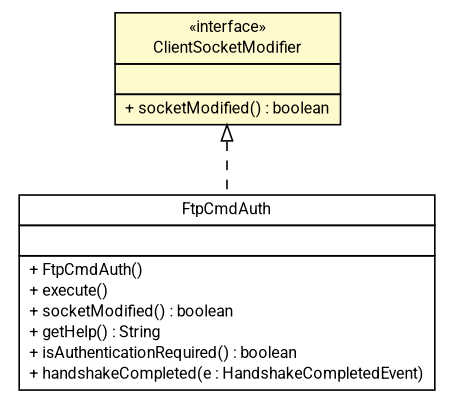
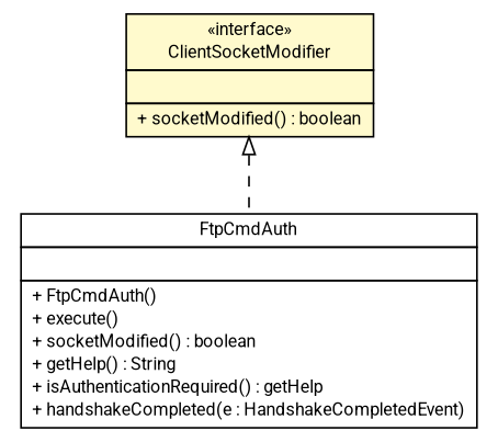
  digraph {
    nodesep=0.25
    ranksep=0.5
    fontname=Roboto
    node [fontcolor=black fontname=Roboto fontsize=10.0 shape=plaintext]
    n1 [label=<<table title="com.apporiented.hermesftp.cmd.ClientSocketModifier" border="0" cellborder="1" cellspacing="0" cellpadding="2" port="p" bgcolor="lemonChiffon" href="./ClientSocketModifier.html"> 		<tr><td><table border="0" cellspacing="0" cellpadding="1"> <tr><td align="center" balign="center"> &#171;interface&#187; </td></tr> <tr><td align="center" balign="center"> ClientSocketModifier </td></tr> 		</table></td></tr> 		<tr><td><table border="0" cellspacing="0" cellpadding="1"> <tr><td align="left" balign="left">  </td></tr> 		</table></td></tr> 		<tr><td><table border="0" cellspacing="0" cellpadding="1"> <tr><td align="left" balign="left"> + socketModified() : boolean </td></tr> 		</table></td></tr> 		</table>>]
-   n2 [label=<<table title="com.apporiented.hermesftp.cmd.impl.FtpCmdAuth" border="0" cellborder="1" cellspacing="0" cellpadding="2" port="p" href="./impl/FtpCmdAuth.html"> 		<tr><td><table border="0" cellspacing="0" cellpadding="1"> <tr><td align="center" balign="center"> FtpCmdAuth </td></tr> 		</table></td></tr> 		<tr><td><table border="0" cellspacing="0" cellpadding="1"> <tr><td align="left" balign="left">  </td></tr> 		</table></td></tr> 		<tr><td><table border="0" cellspacing="0" cellpadding="1"> <tr><td align="left" balign="left"> + FtpCmdAuth() </td></tr> <tr><td align="left" balign="left"> + execute() </td></tr> <tr><td align="left" balign="left"> + socketModified() : boolean </td></tr> <tr><td align="left" balign="left"> + getHelp() : String </td></tr> <tr><td align="left" balign="left"> + isAuthenticationRequired() : boolean </td></tr> <tr><td align="left" balign="left"> + handshakeCompleted(e : HandshakeCompletedEvent) </td></tr> 		</table></td></tr> 		</table>>]
+   n2 [label=<<table title="com.apporiented.hermesftp.cmd.impl.FtpCmdAuth" border="0" cellborder="1" cellspacing="0" cellpadding="2" port="p" href="./impl/FtpCmdAuth.html"> 		<tr><td><table border="0" cellspacing="0" cellpadding="1"> <tr><td align="center" balign="center"> FtpCmdAuth </td></tr> 		</table></td></tr> 		<tr><td><table border="0" cellspacing="0" cellpadding="1"> <tr><td align="left" balign="left">  </td></tr> 		</table></td></tr> 		<tr><td><table border="0" cellspacing="0" cellpadding="1"> <tr><td align="left" balign="left"> + FtpCmdAuth() </td></tr> <tr><td align="left" balign="left"> + execute() </td></tr> <tr><td align="left" balign="left"> + socketModified() : boolean </td></tr> <tr><td align="left" balign="left"> + getHelp() : String </td></tr> <tr><td align="left" balign="left"> + isAuthenticationRequired() : getHelp </td></tr> <tr><td align="left" balign="left"> + handshakeCompleted(e : HandshakeCompletedEvent) </td></tr> 		</table></td></tr> 		</table>>]
    n1 -> n2 [arrowtail=empty dir=back fontname=Roboto fontsize=10 headport=p labelfontname=Helvetica labelfontsize=10 style=dashed tailport=p]
  }
